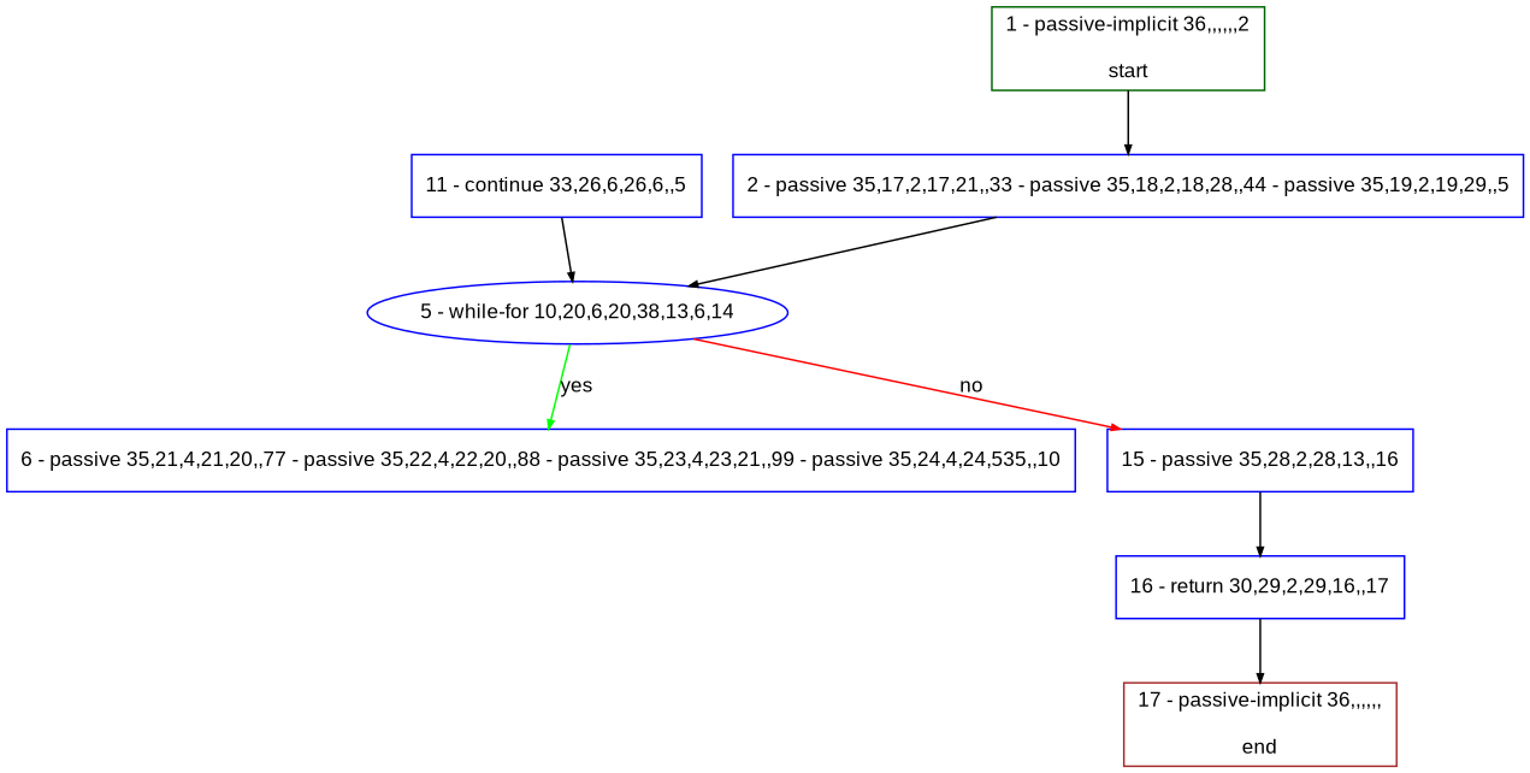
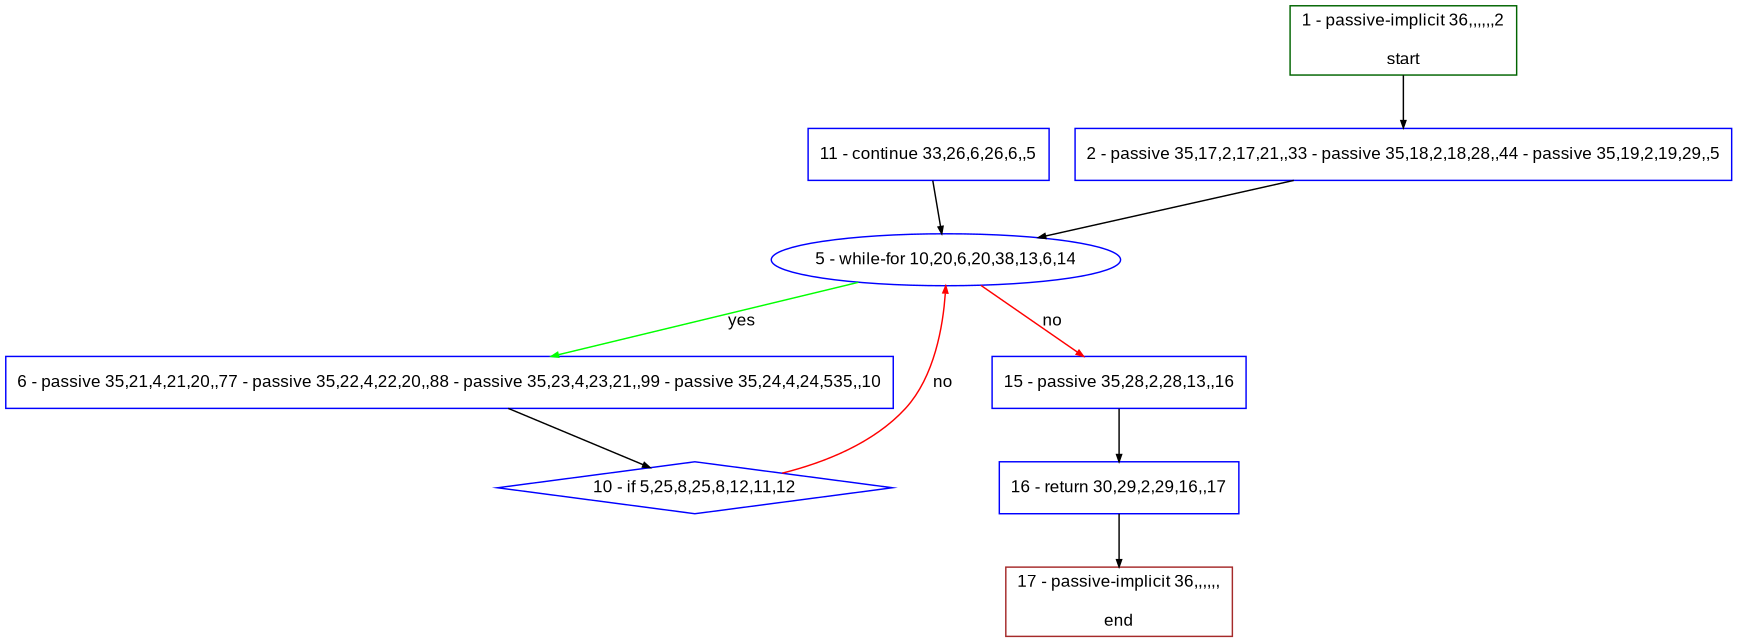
  digraph {
    bgcolor=white
    compound=true
    fillcolor="#FFFFCC"
    fontname=Arial
    fontsize=12
    pack=true
    packmode=clust
    style="rounded,filled"
    node [color="#0000ff" compound=true fillcolor="#ffffff" fixedsize=false fontname=Arial fontsize=12 node_initialized=no shape=box style=filled]
    edge [arrowhead=normal arrowsize=0.5 arrowtail=none color="#000000" compound=true dir=forward fontcolor=black fontname=Arial fontsize=12]
    n1 [label="2 - passive 35,17,2,17,21,,33 - passive 35,18,2,18,28,,44 - passive 35,19,2,19,29,,5"]
    n2 [label="5 - while-for 10,20,6,20,38,13,6,14" shape=oval]
    n3 [label="6 - passive 35,21,4,21,20,,77 - passive 35,22,4,22,20,,88 - passive 35,23,4,23,21,,99 - passive 35,24,4,24,535,,10"]
    n4 [label="15 - passive 35,28,2,28,13,,16"]
    n5 [color="#006400" label="1 - passive-implicit 36,,,,,,2\n\nstart"]
+   n6 [label="10 - if 5,25,8,25,8,12,11,12" shape=diamond]
    n7 [label="16 - return 30,29,2,29,16,,17"]
    n8 [color="#a52a2a" label="17 - passive-implicit 36,,,,,,\n\nend"]
    n9 [label="11 - continue 33,26,6,26,6,,5"]
    n1 -> n2
    n2 -> n3 [color="#00ff00" label=yes]
    n2 -> n4 [color="#ff0000" label=no]
+   n3 -> n6
    n4 -> n7
    n5 -> n1
+   n6 -> n2 [color="#ff0000" label=no]
    n7 -> n8
    n9 -> n2
  }
